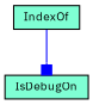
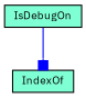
  digraph {
    rankdir=TB
    fontname="IBM Plex Sans"
    node [color=black fillcolor=aquamarine fontname="IBM Plex Sans" fontsize=10 shape=record style=filled]
    n1 [fontcolor=black height=0.2 label=IsDebugOn width=0.4]
    n2 [height=0.2 label=IndexOf width=0.4]
-   n2 -> n1 [color=blue fontname="IBM Plex Sans" fontsize=10 labelfontname=Helvetica labelfontsize=10 style=solid arrowhead=box]
+   n1 -> n2 [color=blue fontname="IBM Plex Sans" fontsize=10 labelfontname=Helvetica labelfontsize=10 style=solid arrowhead=box]
  }
